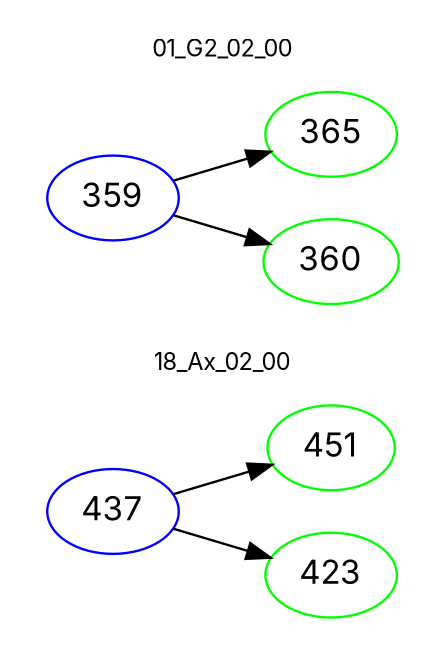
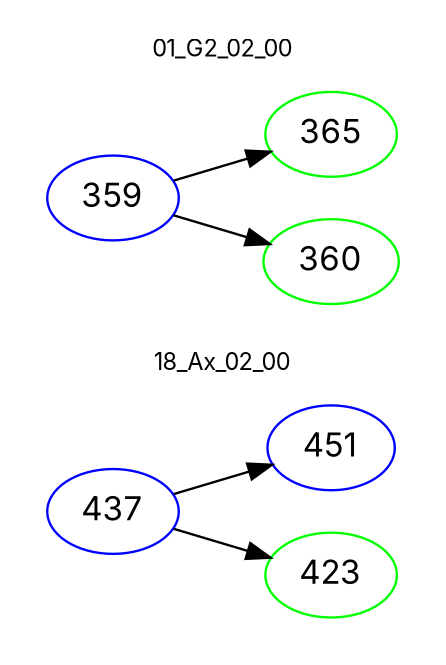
  digraph {
    fontname=Inter
    rankdir=LR
    node [color=blue fontname=Inter]
    edge [color=black fontname=Inter]
    n1 [label=437]
    n2 [color=green label=423]
-   n3 [color=green label=451]
+   n3 [label=451]
    n4 [label=359]
    n5 [color=green label=360]
    n6 [color=green label=365]
    subgraph cluster_1 {
      color=white
      fontsize=10
      label="18_Ax_02_00"
      n1
      n2
      n3
    }
    subgraph cluster_2 {
      color=white
      fontsize=10
      label="01_G2_02_00"
      n4
      n5
      n6
    }
    n1 -> n2
    n1 -> n3
    n4 -> n5
    n4 -> n6
  }
